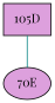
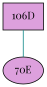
  graph {
    fontname="Playfair Display"
    node [fillcolor=plum style="radial,filled" fontname="Playfair Display"]
-   "105D" [shape=box]
+   "105D" [shape=box label="106D"]
    "70E" [shape=ellipse]
    "105D" -- "70E" [penwidth=1 color=teal fontname="Playfair Display"]
  }
